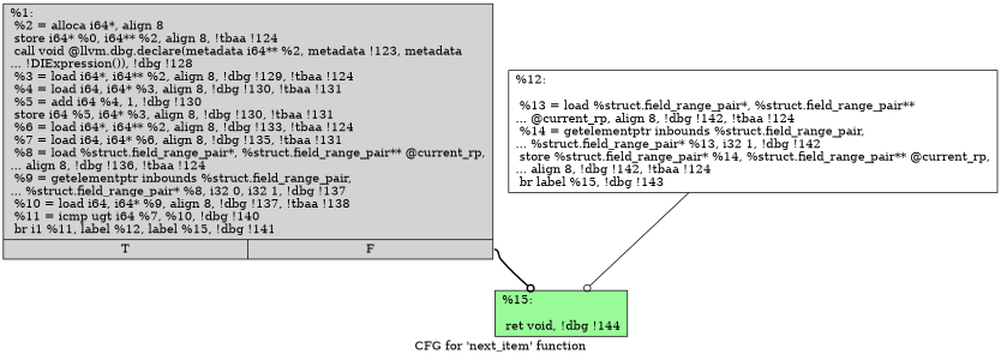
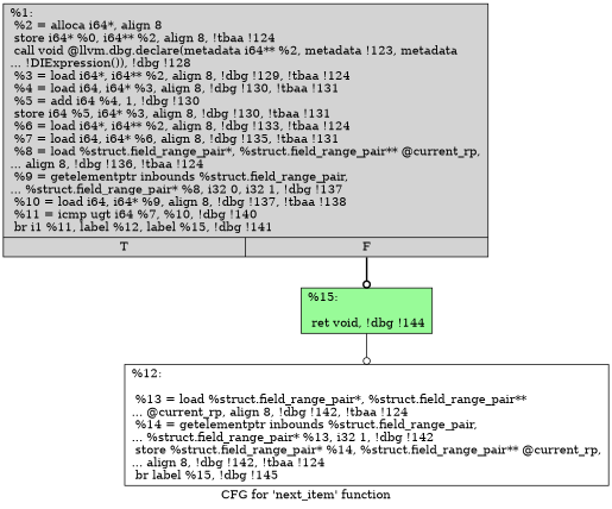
  digraph {
    label="CFG for 'next_item' function"
    node [shape=record style=filled]
    edge [arrowhead=odot]
    n1 [fillcolor=lightgrey label="{%1:\l  %2 = alloca i64*, align 8\l  store i64* %0, i64** %2, align 8, !tbaa !124\l  call void @llvm.dbg.declare(metadata i64** %2, metadata !123, metadata\l... !DIExpression()), !dbg !128\l  %3 = load i64*, i64** %2, align 8, !dbg !129, !tbaa !124\l  %4 = load i64, i64* %3, align 8, !dbg !130, !tbaa !131\l  %5 = add i64 %4, 1, !dbg !130\l  store i64 %5, i64* %3, align 8, !dbg !130, !tbaa !131\l  %6 = load i64*, i64** %2, align 8, !dbg !133, !tbaa !124\l  %7 = load i64, i64* %6, align 8, !dbg !135, !tbaa !131\l  %8 = load %struct.field_range_pair*, %struct.field_range_pair** @current_rp,\l... align 8, !dbg !136, !tbaa !124\l  %9 = getelementptr inbounds %struct.field_range_pair,\l... %struct.field_range_pair* %8, i32 0, i32 1, !dbg !137\l  %10 = load i64, i64* %9, align 8, !dbg !137, !tbaa !138\l  %11 = icmp ugt i64 %7, %10, !dbg !140\l  br i1 %11, label %12, label %15, !dbg !141\l|{<s0>T|<s1>F}}"]
    n2 [fillcolor=palegreen label="{%15:\l\l  ret void, !dbg !144\l}"]
-   n3 [fillcolor=white label="{%12:\l\l  %13 = load %struct.field_range_pair*, %struct.field_range_pair**\l... @current_rp, align 8, !dbg !142, !tbaa !124\l  %14 = getelementptr inbounds %struct.field_range_pair,\l... %struct.field_range_pair* %13, i32 1, !dbg !142\l  store %struct.field_range_pair* %14, %struct.field_range_pair** @current_rp,\l... align 8, !dbg !142, !tbaa !124\l  br label %15, !dbg !143\l}"]
+   n3 [fillcolor=white label="{%12:\l\l  %13 = load %struct.field_range_pair*, %struct.field_range_pair**\l... @current_rp, align 8, !dbg !142, !tbaa !124\l  %14 = getelementptr inbounds %struct.field_range_pair,\l... %struct.field_range_pair* %13, i32 1, !dbg !142\l  store %struct.field_range_pair* %14, %struct.field_range_pair** @current_rp,\l... align 8, !dbg !142, !tbaa !124\l  br label %15, !dbg !145\l}"]
    n1 -> n2 [style=bold tailport=s1]
-   n3 -> n2 [style=solid]
+   n2 -> n3 [style=solid]
  }
